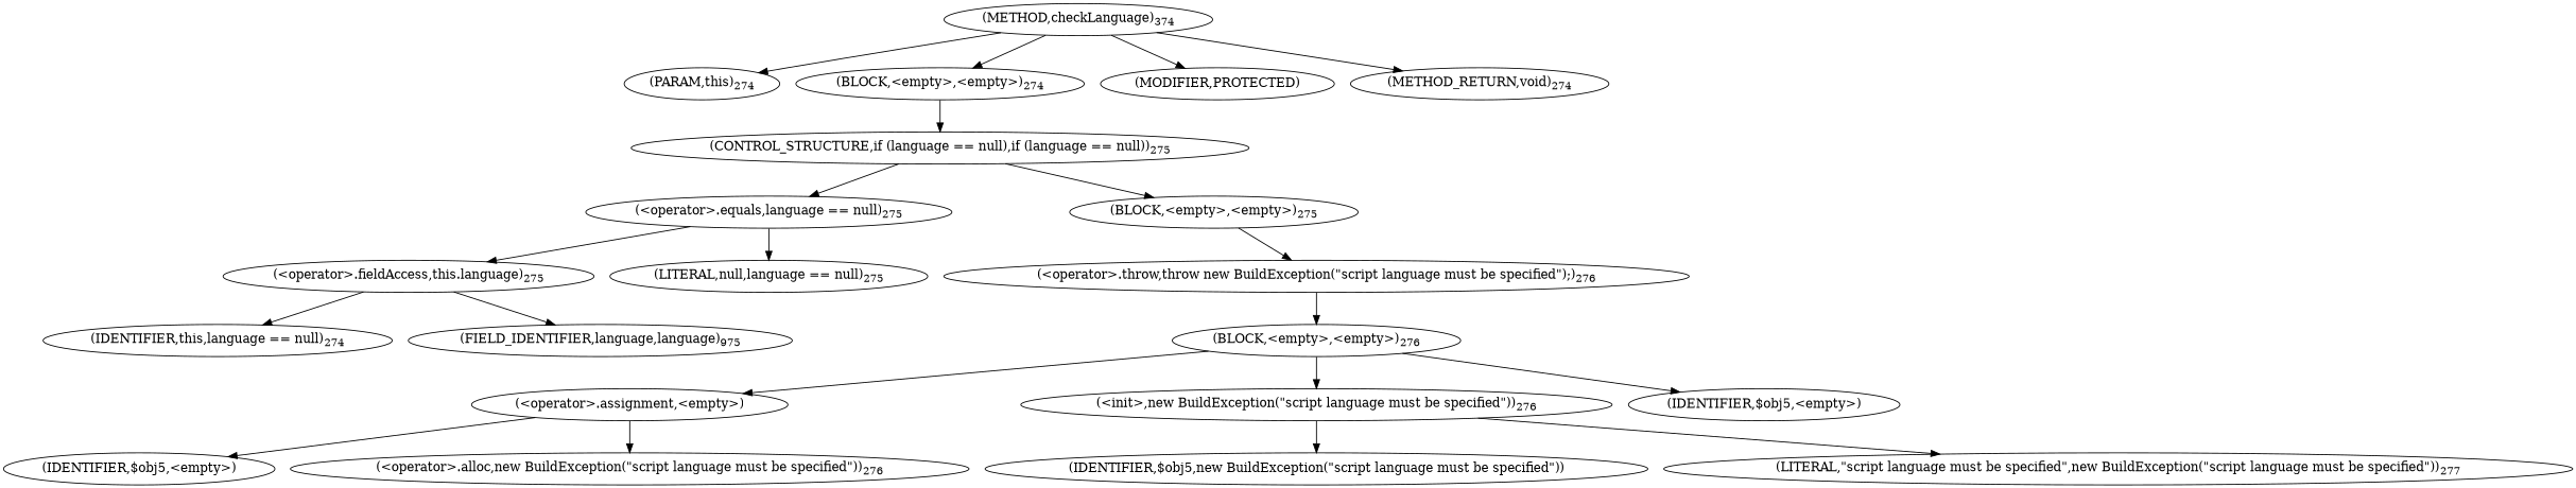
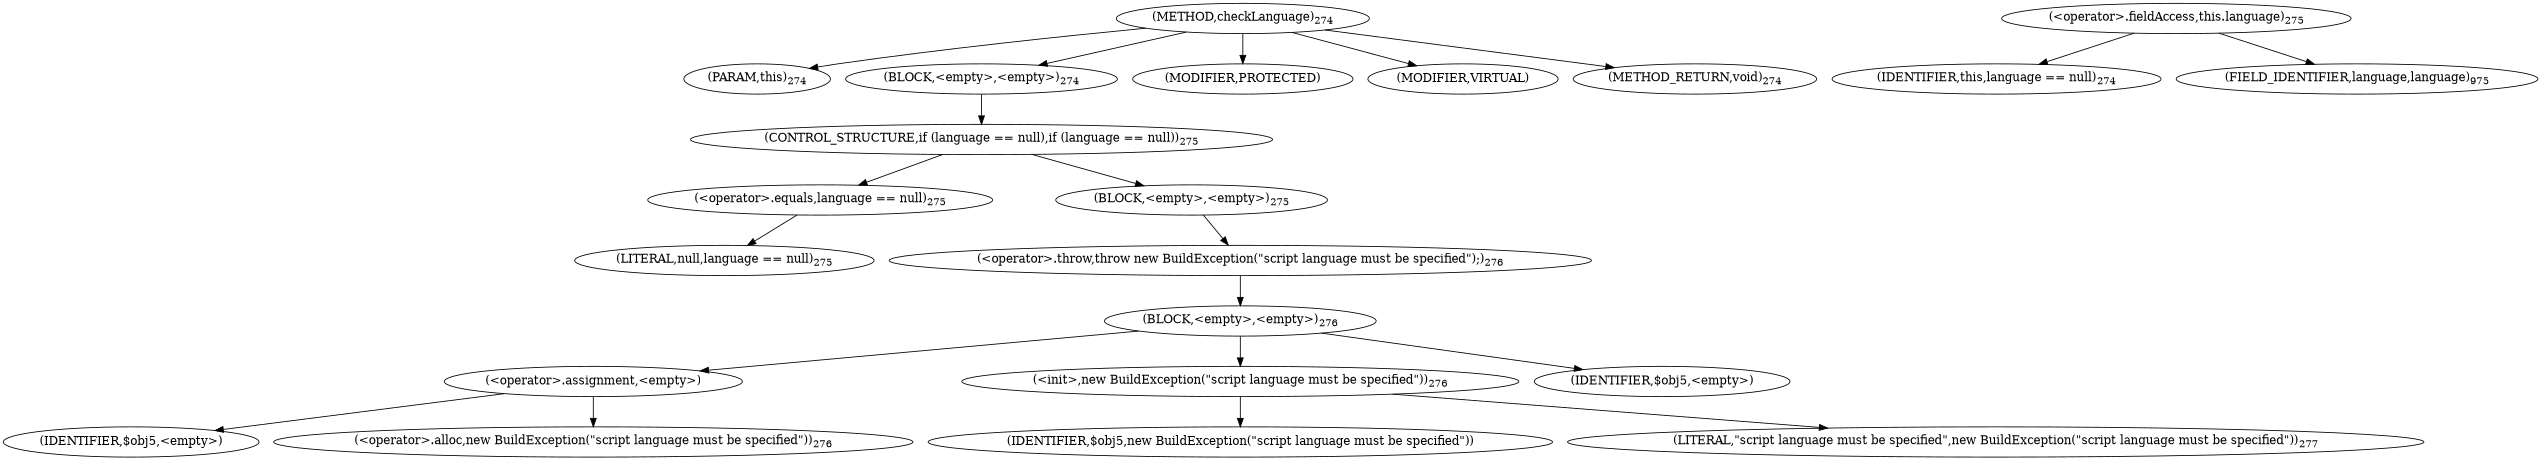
  digraph {
-   n1 [label=<(METHOD,checkLanguage)<SUB>374</SUB>>]
+   n1 [label=<(METHOD,checkLanguage)<SUB>274</SUB>>]
    n2 [label=<(PARAM,this)<SUB>274</SUB>>]
    n3 [label=<(BLOCK,&lt;empty&gt;,&lt;empty&gt;)<SUB>274</SUB>>]
    n4 [label=<(MODIFIER,PROTECTED)>]
+   n5 [label=<(MODIFIER,VIRTUAL)>]
    n6 [label=<(METHOD_RETURN,void)<SUB>274</SUB>>]
    n7 [label=<(CONTROL_STRUCTURE,if (language == null),if (language == null))<SUB>275</SUB>>]
    n8 [label=<(&lt;operator&gt;.equals,language == null)<SUB>275</SUB>>]
    n9 [label=<(BLOCK,&lt;empty&gt;,&lt;empty&gt;)<SUB>275</SUB>>]
    n10 [label=<(&lt;operator&gt;.fieldAccess,this.language)<SUB>275</SUB>>]
    n11 [label=<(LITERAL,null,language == null)<SUB>275</SUB>>]
    n12 [label=<(&lt;operator&gt;.throw,throw new BuildException(&quot;script language must be specified&quot;);)<SUB>276</SUB>>]
    n13 [label=<(IDENTIFIER,this,language == null)<SUB>274</SUB>>]
    n14 [label=<(FIELD_IDENTIFIER,language,language)<SUB>975</SUB>>]
    n15 [label=<(BLOCK,&lt;empty&gt;,&lt;empty&gt;)<SUB>276</SUB>>]
    n16 [label=<(&lt;operator&gt;.assignment,&lt;empty&gt;)>]
    n17 [label=<(&lt;init&gt;,new BuildException(&quot;script language must be specified&quot;))<SUB>276</SUB>>]
    n18 [label=<(IDENTIFIER,$obj5,&lt;empty&gt;)>]
    n19 [label=<(IDENTIFIER,$obj5,&lt;empty&gt;)>]
    n20 [label=<(&lt;operator&gt;.alloc,new BuildException(&quot;script language must be specified&quot;))<SUB>276</SUB>>]
    n21 [label=<(IDENTIFIER,$obj5,new BuildException(&quot;script language must be specified&quot;))>]
    n22 [label=<(LITERAL,&quot;script language must be specified&quot;,new BuildException(&quot;script language must be specified&quot;))<SUB>277</SUB>>]
    n1 -> n2
    n1 -> n3
    n1 -> n4
+   n1 -> n5
    n1 -> n6
    n3 -> n7
    n7 -> n8
    n7 -> n9
-   n8 -> n10
    n8 -> n11
    n9 -> n12
    n10 -> n13
    n10 -> n14
    n12 -> n15
    n15 -> n16
    n15 -> n17
    n15 -> n18
    n16 -> n19
    n16 -> n20
    n17 -> n21
    n17 -> n22
  }
